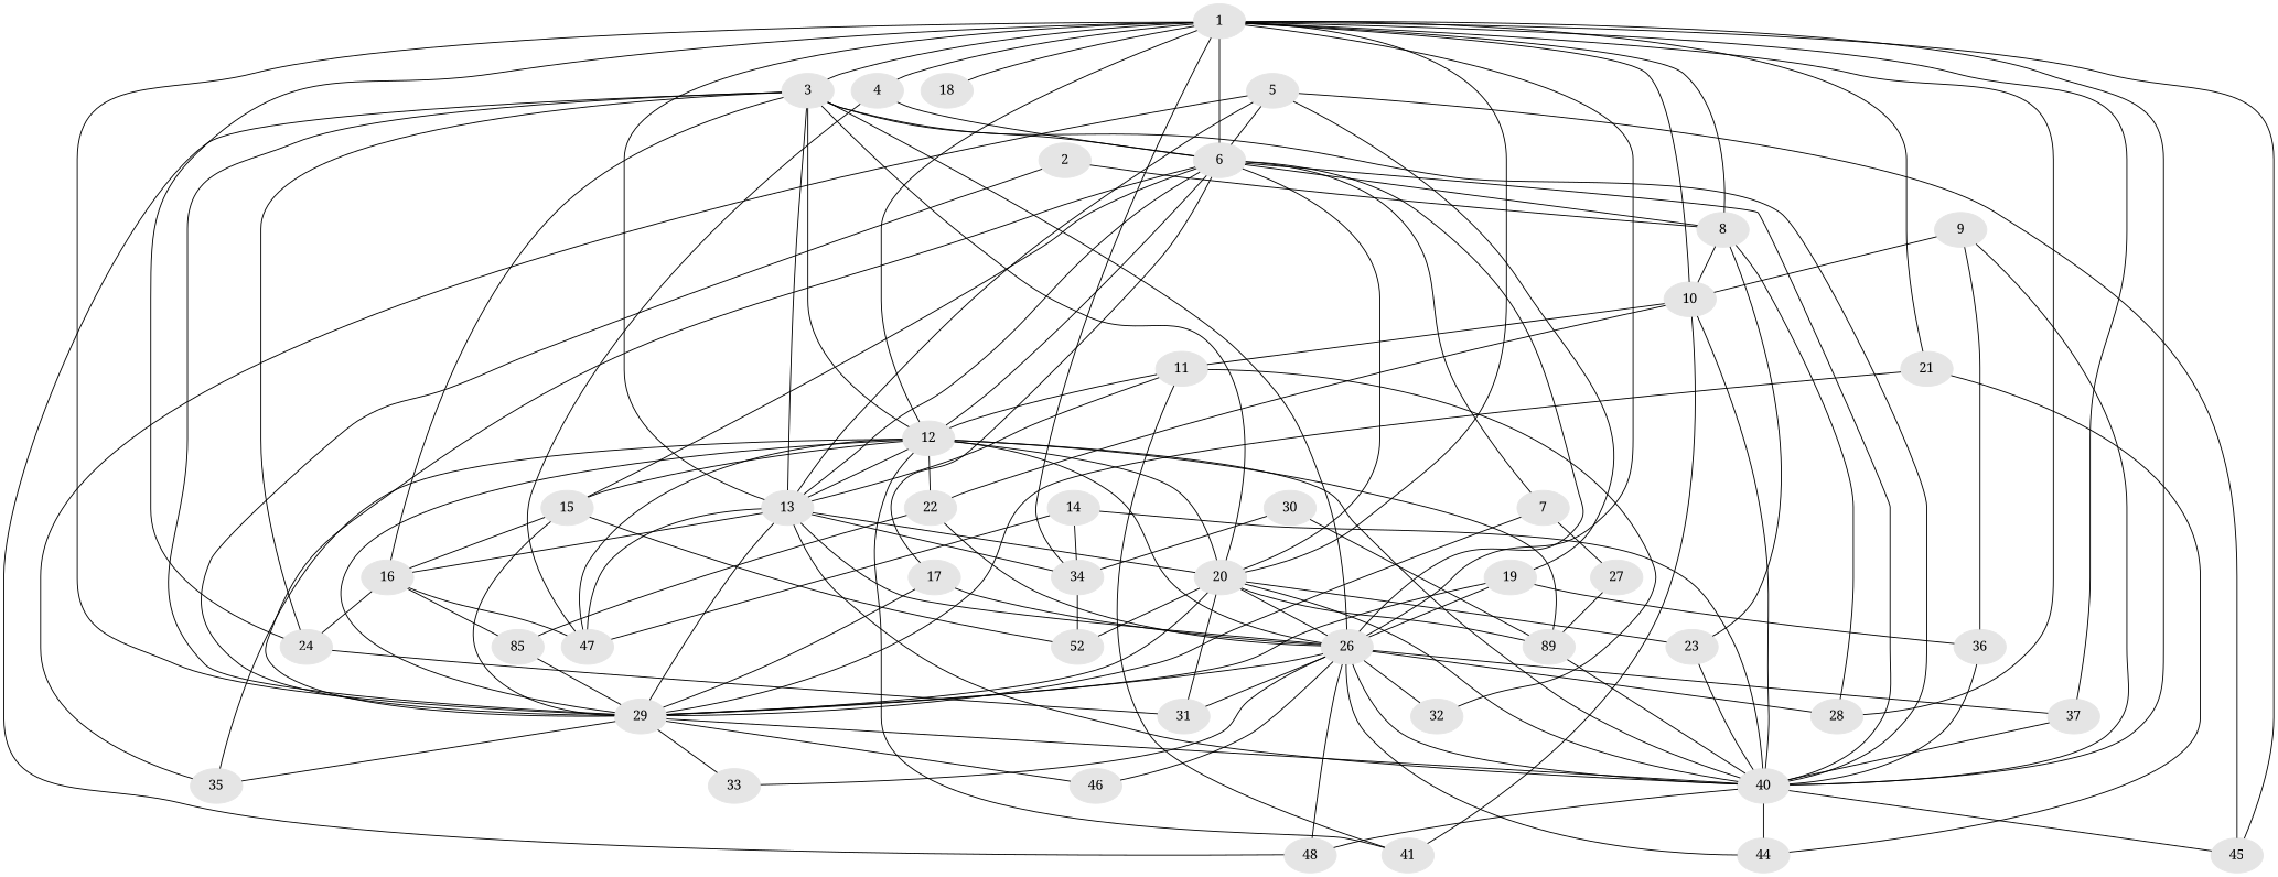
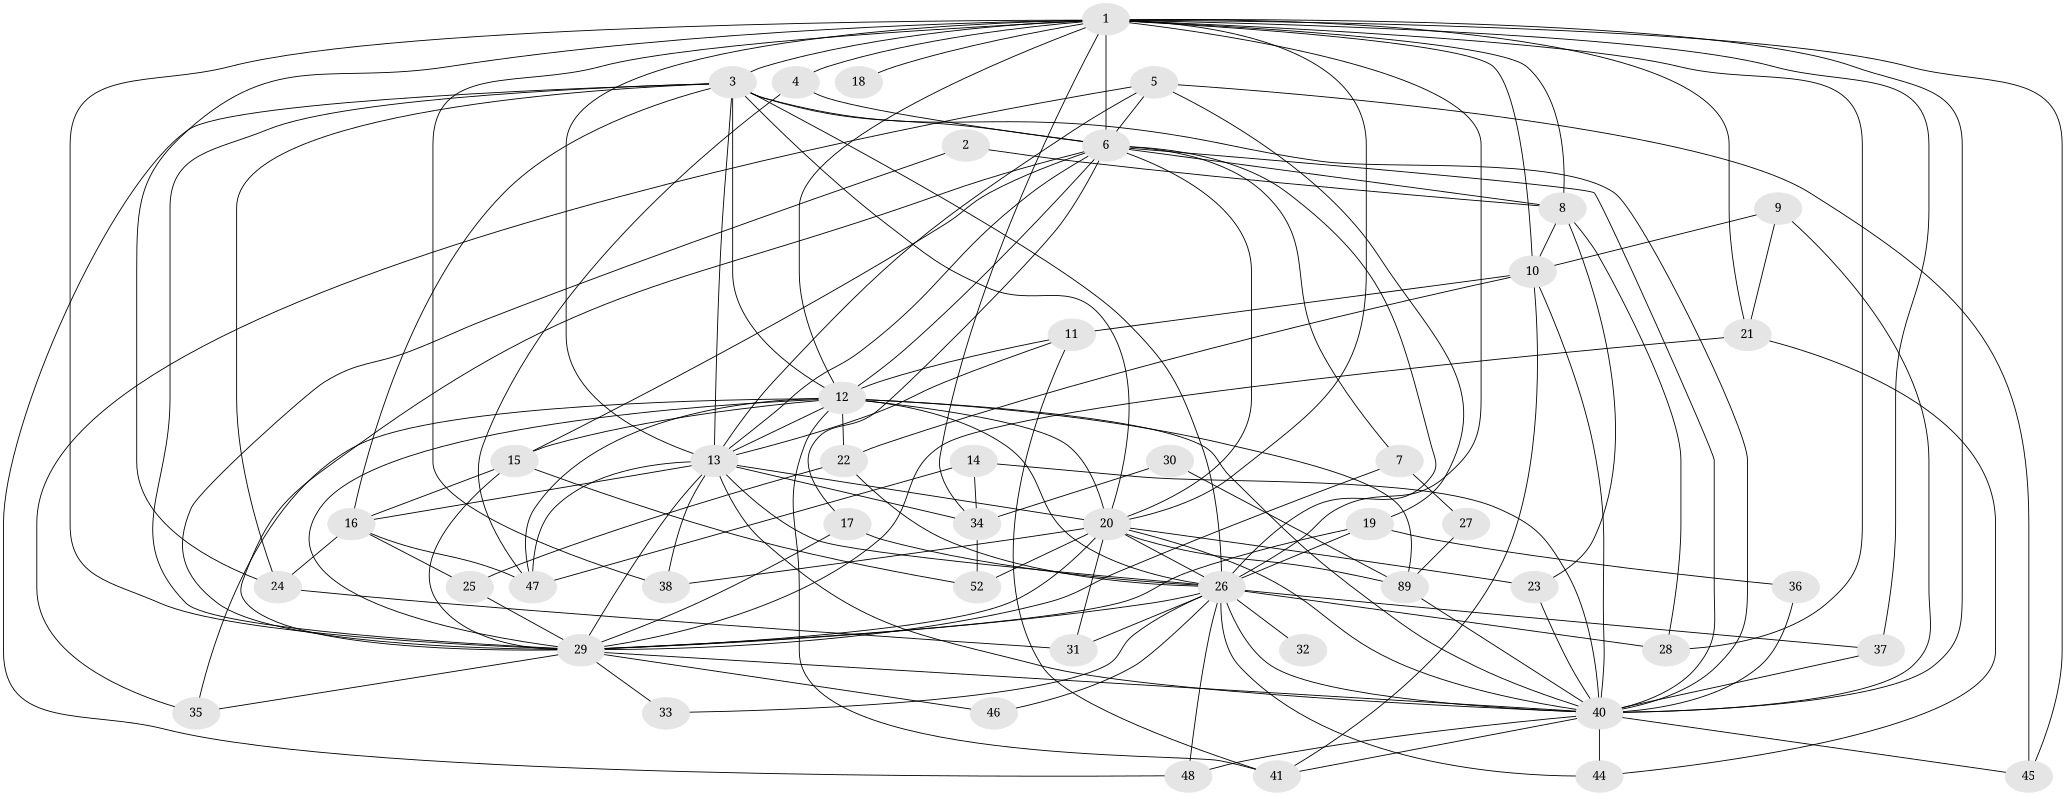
  graph {
    fontname="Noto Serif"
    node [color=gray90 fontname="Noto Serif" style=filled]
    edge [fontname="Noto Serif" weight=1.0]
    1
    3
    4
    6
    8
    10
    12
    13
    18
    20
    21
    24
    26
    28
    29
    34
    37
+   38
    40
    45
    16
    48
    47
    7
    15
    17
    23
    11
    22
    41
    35
    n32 [label=89]
    n33 [label=52]
    31
    44
    32
    33
    46
    2
-   25 [label=85]
+   25
    5
    19
    36
    27
    9
    14
    30
    1 -- 3 [weight=3.0]
    1 -- 4 [weight=2.0]
    1 -- 6 [weight=2.0]
    1 -- 8
    1 -- 10
    1 -- 12 [weight=2.0]
    1 -- 13 [weight=2.0]
    1 -- 18
    1 -- 20 [weight=3.0]
    1 -- 21
    1 -- 24
    1 -- 26 [weight=2.0]
    1 -- 28
    1 -- 29 [weight=2.0]
    1 -- 34
    1 -- 37 [weight=3.0]
+   1 -- 38
    1 -- 40 [weight=2.0]
    1 -- 45
    3 -- 6
    3 -- 12 [weight=2.0]
    3 -- 13
    3 -- 20
    3 -- 24
    3 -- 26
    3 -- 29
    3 -- 40 [weight=2.0]
    3 -- 16
    3 -- 48
    4 -- 6
    4 -- 47
    6 -- 8
    6 -- 12
    6 -- 13
    6 -- 20
    6 -- 26
    6 -- 29 [weight=2.0]
    6 -- 40 [weight=2.0]
    6 -- 7
    6 -- 15
    6 -- 17
    8 -- 10
    8 -- 28 [weight=2.0]
    8 -- 23
    10 -- 40
    10 -- 11
    10 -- 22
    10 -- 41
    12 -- 13 [weight=4.0]
    12 -- 20
    12 -- 26
    12 -- 29
    12 -- 40 [weight=2.0]
    12 -- 47
    12 -- 15
    12 -- 22
    12 -- 41
    12 -- 35
    12 -- n32
    13 -- 20 [weight=2.0]
    13 -- 26
    13 -- 29
    13 -- 34
+   13 -- 38
    13 -- 40
    13 -- 16
    13 -- 47
    20 -- 26 [weight=2.0]
    20 -- 29
+   20 -- 38
    20 -- 40
    20 -- 23
    20 -- n32
    20 -- n33
    20 -- 31
    21 -- 29
    21 -- 44
    24 -- 31
    26 -- 28
    26 -- 29
    26 -- 37
    26 -- 40
    26 -- 48
    26 -- 31
    26 -- 44
    26 -- 32
    26 -- 33
    26 -- 46
    29 -- 40
    29 -- 35
    29 -- 33
    29 -- 46
    34 -- n33
    37 -- 40
    40 -- 45
    40 -- 48
+   40 -- 41
    40 -- 44
    16 -- 24
    16 -- 47
    16 -- 25
    7 -- 29 [weight=2.0]
    7 -- 27
    15 -- 29
    15 -- 16
    15 -- n33
    17 -- 26
    17 -- 29
    23 -- 40
    11 -- 12
    11 -- 13
    11 -- 41
-   11 -- 32
    22 -- 26
    22 -- 25
    n32 -- 40
    2 -- 8
    2 -- 29
    25 -- 29
    5 -- 6
    5 -- 13
    5 -- 45
    5 -- 35
    5 -- 19
    19 -- 26
    19 -- 29
    19 -- 36
    36 -- 40
    27 -- n32
    9 -- 10
    9 -- 40
-   9 -- 36
+   9 -- 21
    14 -- 34
    14 -- 40
    14 -- 47
    30 -- 34
    30 -- n32
  }
